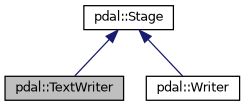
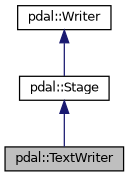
  digraph {
    node [color=black fillcolor=white fontname=Helvetica fontsize=10 shape=record style=filled]
    edge [color=midnightblue dir=back fontname=Helvetica fontsize=10 labelfontname=Helvetica labelfontsize=10 style=solid]
    n1 [fillcolor=grey75 fontcolor=black height=0.2 label="pdal::TextWriter" width=0.4]
    n2 [height=0.2 label="pdal::Writer" width=0.4]
    n3 [height=0.2 label="pdal::Stage" width=0.4]
    n3 -> n1
-   n3 -> n2
+   n2 -> n3
  }
